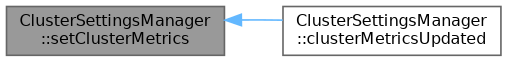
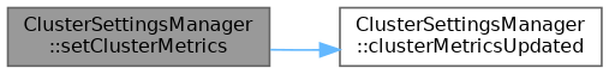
  digraph {
    rankdir=LR
    node [fontname=Helvetica fontsize=10 shape=box style=filled]
    n1 [color=gray40 fillcolor=grey60 fontcolor=black height=0.2 label="ClusterSettingsManager\l::setClusterMetrics" width=0.4]
    n2 [color=grey40 fillcolor=white height=0.2 label="ClusterSettingsManager\l::clusterMetricsUpdated" width=0.4]
-   n2 -> n1 [color=steelblue1 fontname=Helvetica fontsize=10 labelfontname=Helvetica labelfontsize=10 style=solid]
+   n1 -> n2 [color=steelblue1 fontname=Helvetica fontsize=10 labelfontname=Helvetica labelfontsize=10 style=solid]
  }
